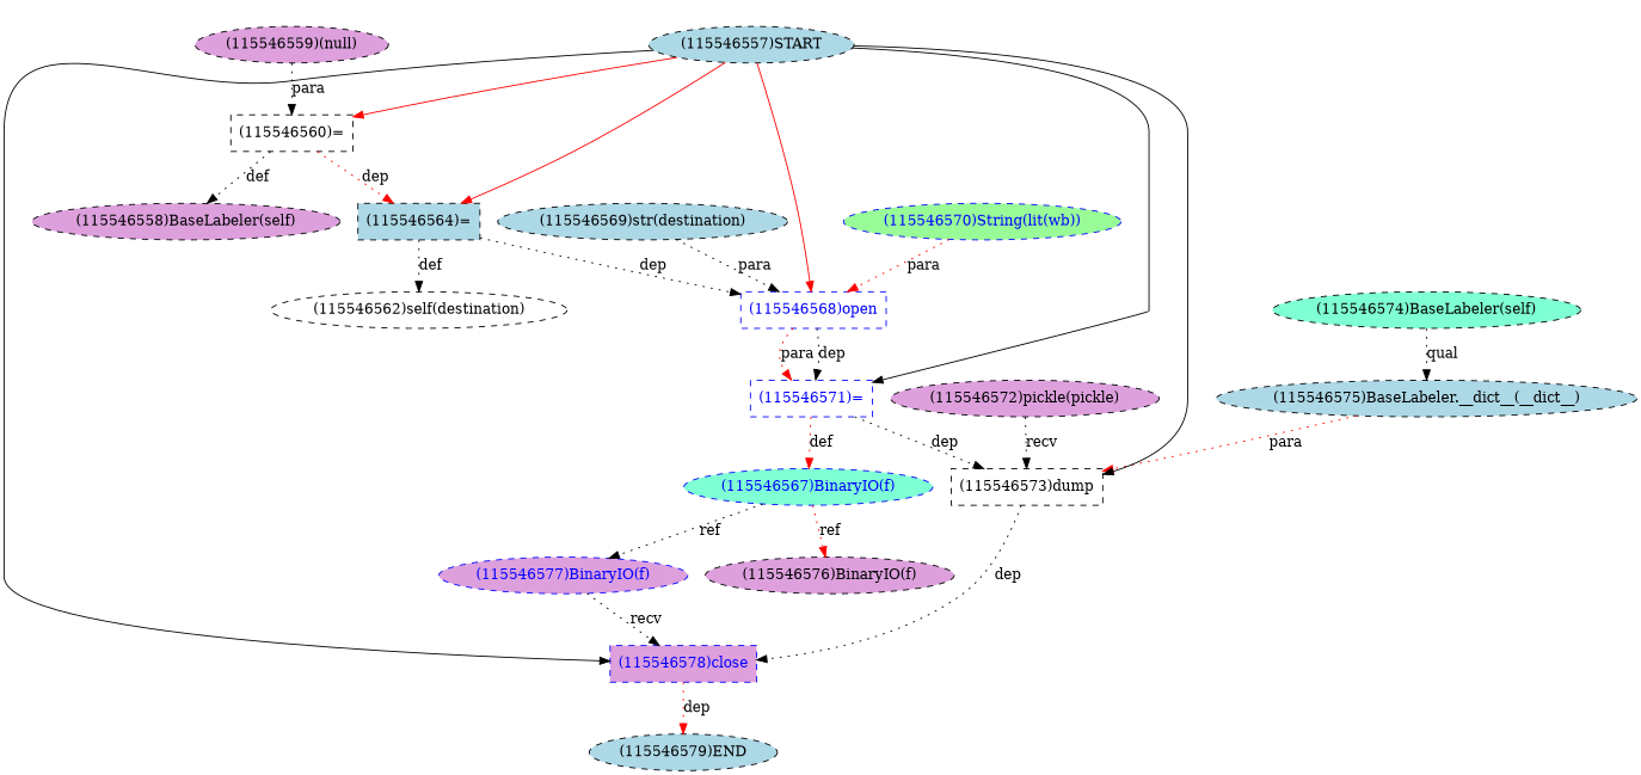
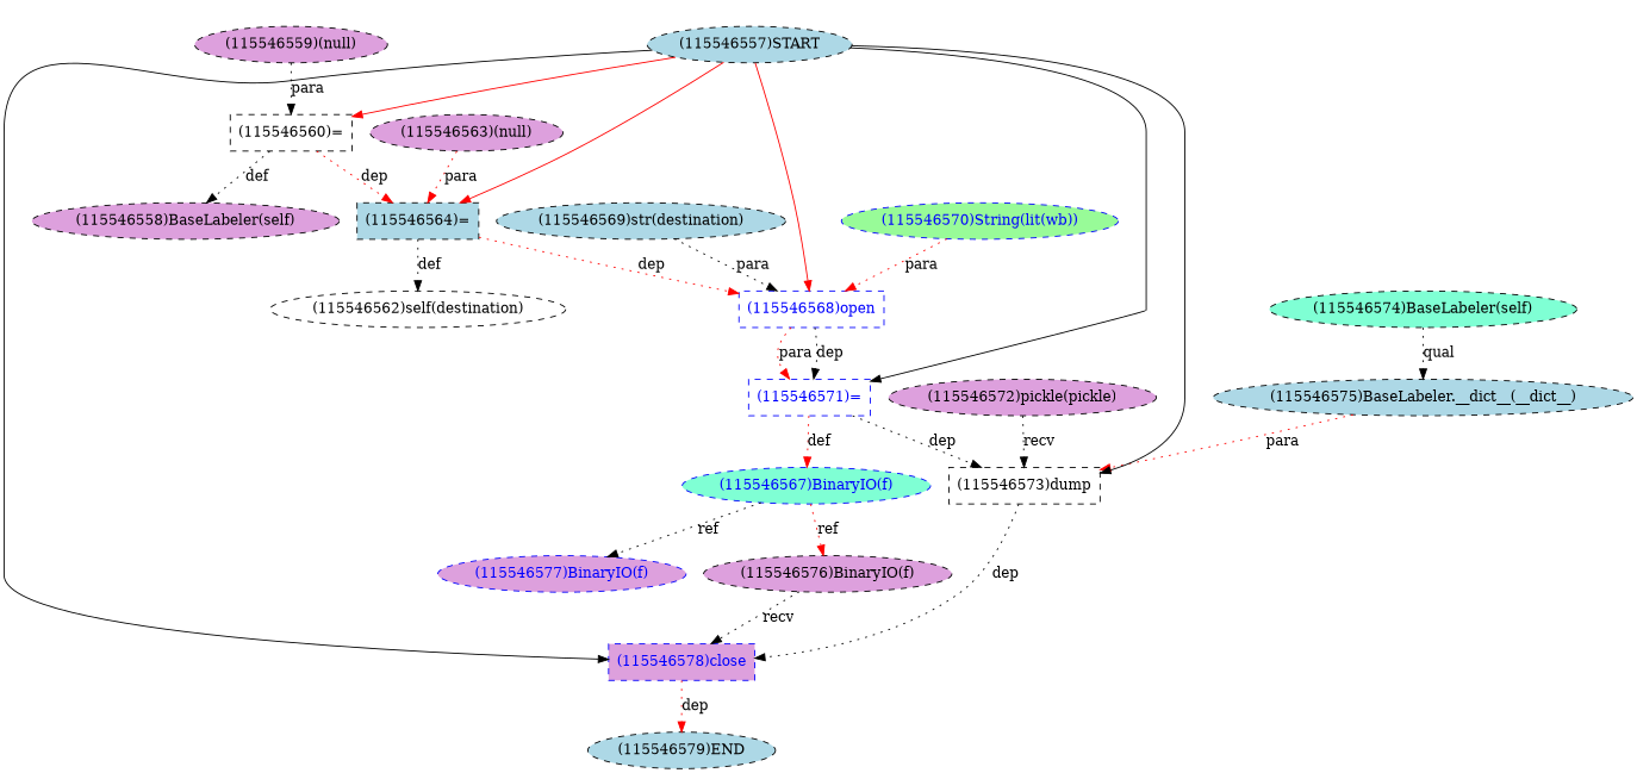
  digraph {
    node [fillcolor=plum shape=ellipse style="dashed,filled"]
    edge [color=black style=dotted]
    n1 [label="(115546559)(null)"]
    n2 [fillcolor=white label="(115546560)=" shape=box]
    n3 [fillcolor=lightblue label="(115546564)=" shape=box]
    n4 [label="(115546558)BaseLabeler(self)"]
    n5 [fillcolor=white label="(115546562)self(destination)"]
    n6 [color=blue fillcolor=white fontcolor=blue label="(115546568)open" shape=box]
    n7 [color=blue fillcolor=white fontcolor=blue label="(115546571)=" shape=box]
    n8 [fillcolor=aquamarine label="(115546574)BaseLabeler(self)"]
    n9 [fillcolor=lightblue label="(115546575)BaseLabeler.__dict__(__dict__)"]
    n10 [fillcolor=white label="(115546573)dump" shape=box]
    n11 [color=blue fontcolor=blue label="(115546578)close" shape=box]
    n12 [fillcolor=lightblue label="(115546579)END" shape=""]
    n13 [fillcolor=lightblue label="(115546569)str(destination)"]
    n14 [label="(115546572)pickle(pickle)"]
    n15 [color=blue fillcolor=palegreen fontcolor=blue label="(115546570)String(lit(wb))"]
    n16 [fillcolor=lightblue label="(115546557)START" shape=""]
    n17 [color=blue fillcolor=aquamarine fontcolor=blue label="(115546567)BinaryIO(f)"]
    n18 [color=blue fontcolor=blue label="(115546577)BinaryIO(f)"]
+   n19 [label="(115546563)(null)"]
    n20 [label="(115546576)BinaryIO(f)"]
    n1 -> n2 [label=para]
    n2 -> n3 [color=red label=dep]
    n2 -> n4 [label=def]
    n3 -> n5 [label=def]
-   n3 -> n6 [label=dep]
+   n3 -> n6 [color=red label=dep]
    n6 -> n7 [label=dep]
    n6 -> n7 [color=red label=para]
    n7 -> n10 [label=dep]
    n7 -> n17 [color=red label=def]
    n8 -> n9 [label=qual]
    n9 -> n10 [color=red label=para]
    n10 -> n11 [label=dep]
    n11 -> n12 [color=red label=dep]
    n13 -> n6 [label=para]
    n14 -> n10 [label=recv]
    n15 -> n6 [color=red label=para]
    n16 -> n2 [color=red style=solid]
    n16 -> n3 [color=red style=solid]
    n16 -> n6 [color=red style=solid]
    n16 -> n7 [style=solid]
    n16 -> n10 [style=solid]
    n16 -> n11 [style=solid]
    n17 -> n18 [label=ref]
    n17 -> n20 [color=red label=ref]
-   n18 -> n11 [label=recv]
+   n20 -> n11 [label=recv]
+   n19 -> n3 [color=red label=para]
  }
